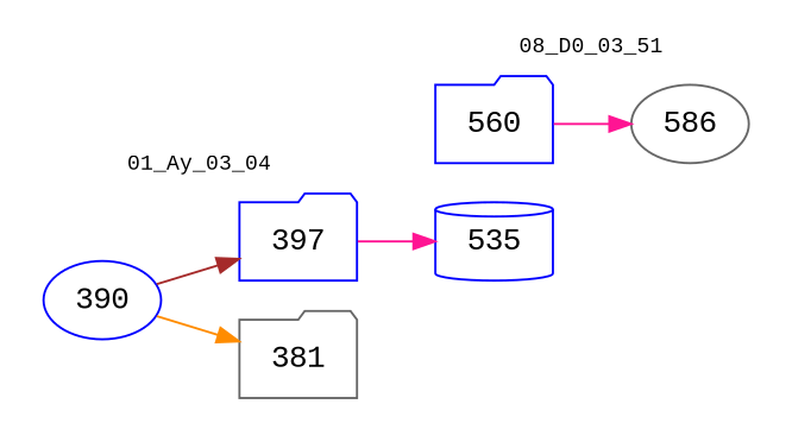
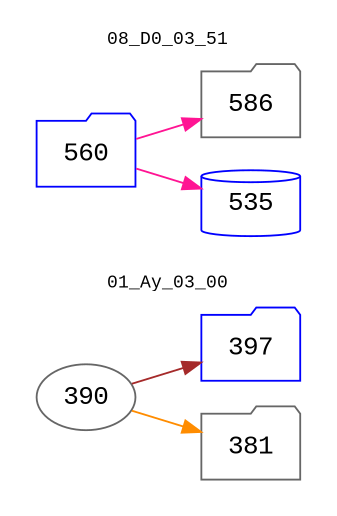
  digraph {
    fontname="Liberation Mono"
    rankdir=LR
    node [color=gray40 fontname="Liberation Mono" shape=folder]
    edge [color=deeppink fontname="Liberation Mono"]
-   n1 [color=blue label=390 shape=ellipse]
+   n1 [label=390 shape=ellipse]
    n2 [label=381]
    n3 [color=blue label=397]
    n4 [color=blue label=560]
    n5 [color=blue label=535 shape=cylinder]
-   n6 [label=586 shape=ellipse]
+   n6 [label=586]
    subgraph cluster_1 {
      color=white
      fontsize=10
-     label="01_Ay_03_04"
+     label="01_Ay_03_00"
      n1
      n2
      n3
    }
    subgraph cluster_2 {
      color=white
      fontsize=10
      label="08_D0_03_51"
      n4
      n5
      n6
    }
    n1 -> n2 [color=darkorange]
    n1 -> n3 [color=brown]
-   n3 -> n5
+   n4 -> n5
    n4 -> n6
  }
